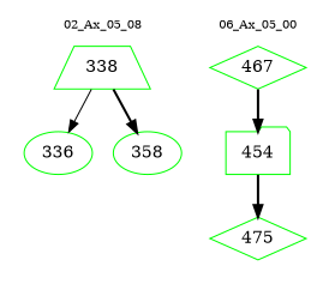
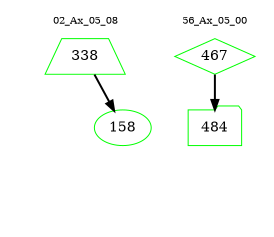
  digraph {
    node [color=green shape=ellipse]
    edge [arrowhead=normal color=black style=bold]
    n1 [label=338 shape=trapezium]
-   n2 [label=336]
-   n3 [label=358]
+   n3 [label=158]
    n4 [label=467 shape=diamond]
-   n5 [label=454 shape=folder]
-   n6 [label=475 shape=diamond]
+   n5 [label=484 shape=folder]
    subgraph cluster_1 {
      color=white
      fontsize=10
      label="02_Ax_05_08"
      n1
-     n2
      n3
    }
    subgraph cluster_2 {
      color=white
      fontsize=10
-     label="06_Ax_05_00"
+     label="56_Ax_05_00"
      n4
      n5
-     n6
    }
-   n1 -> n2 [style=solid]
    n1 -> n3
    n4 -> n5
-   n5 -> n6
  }
